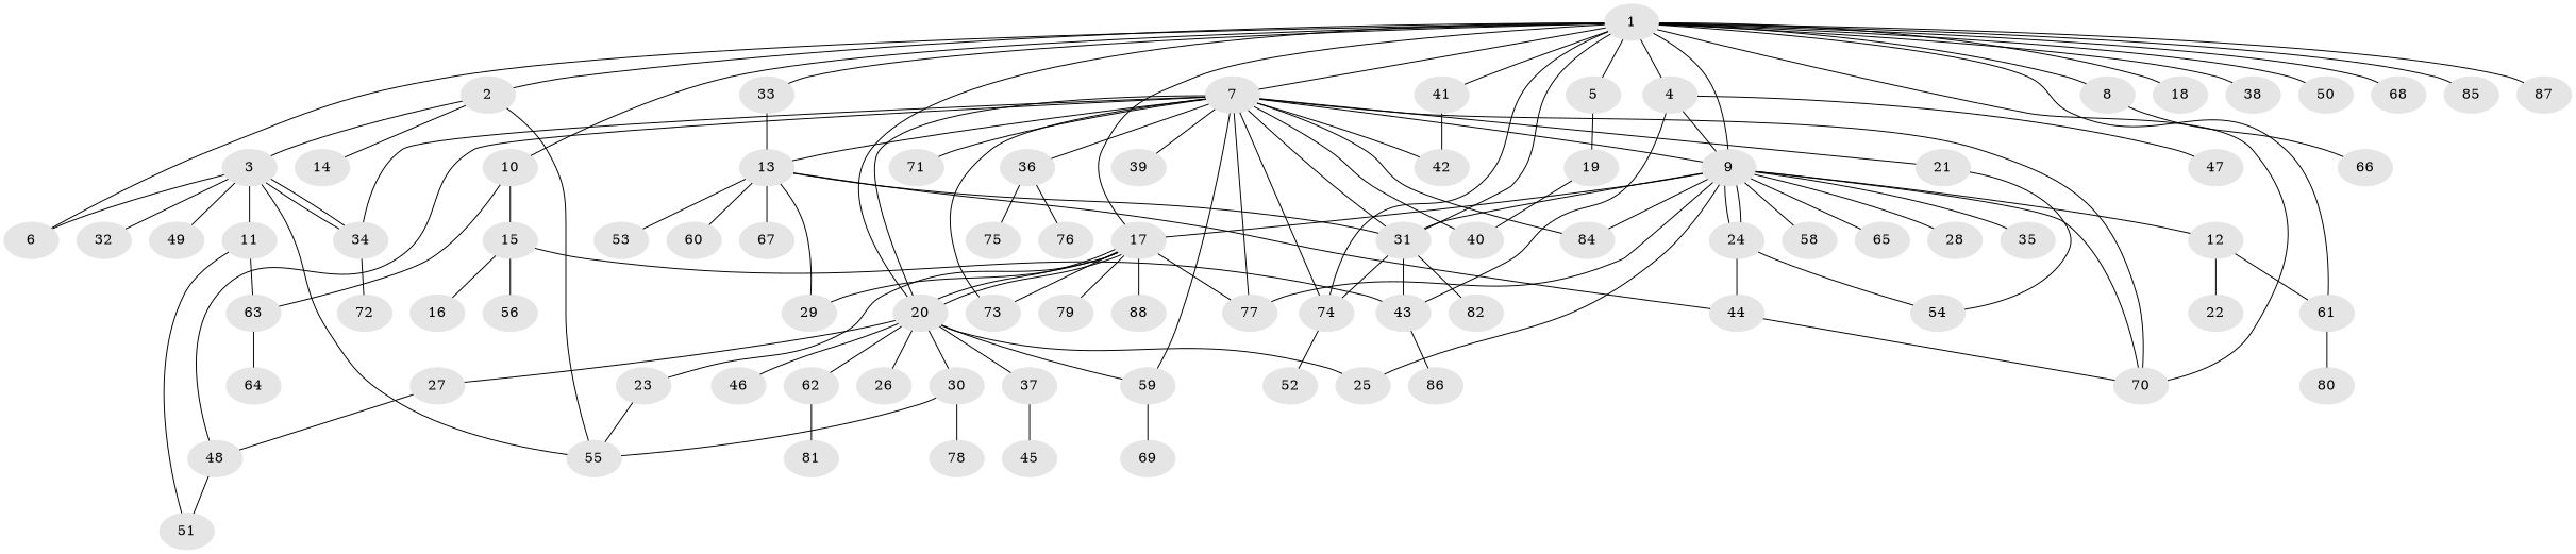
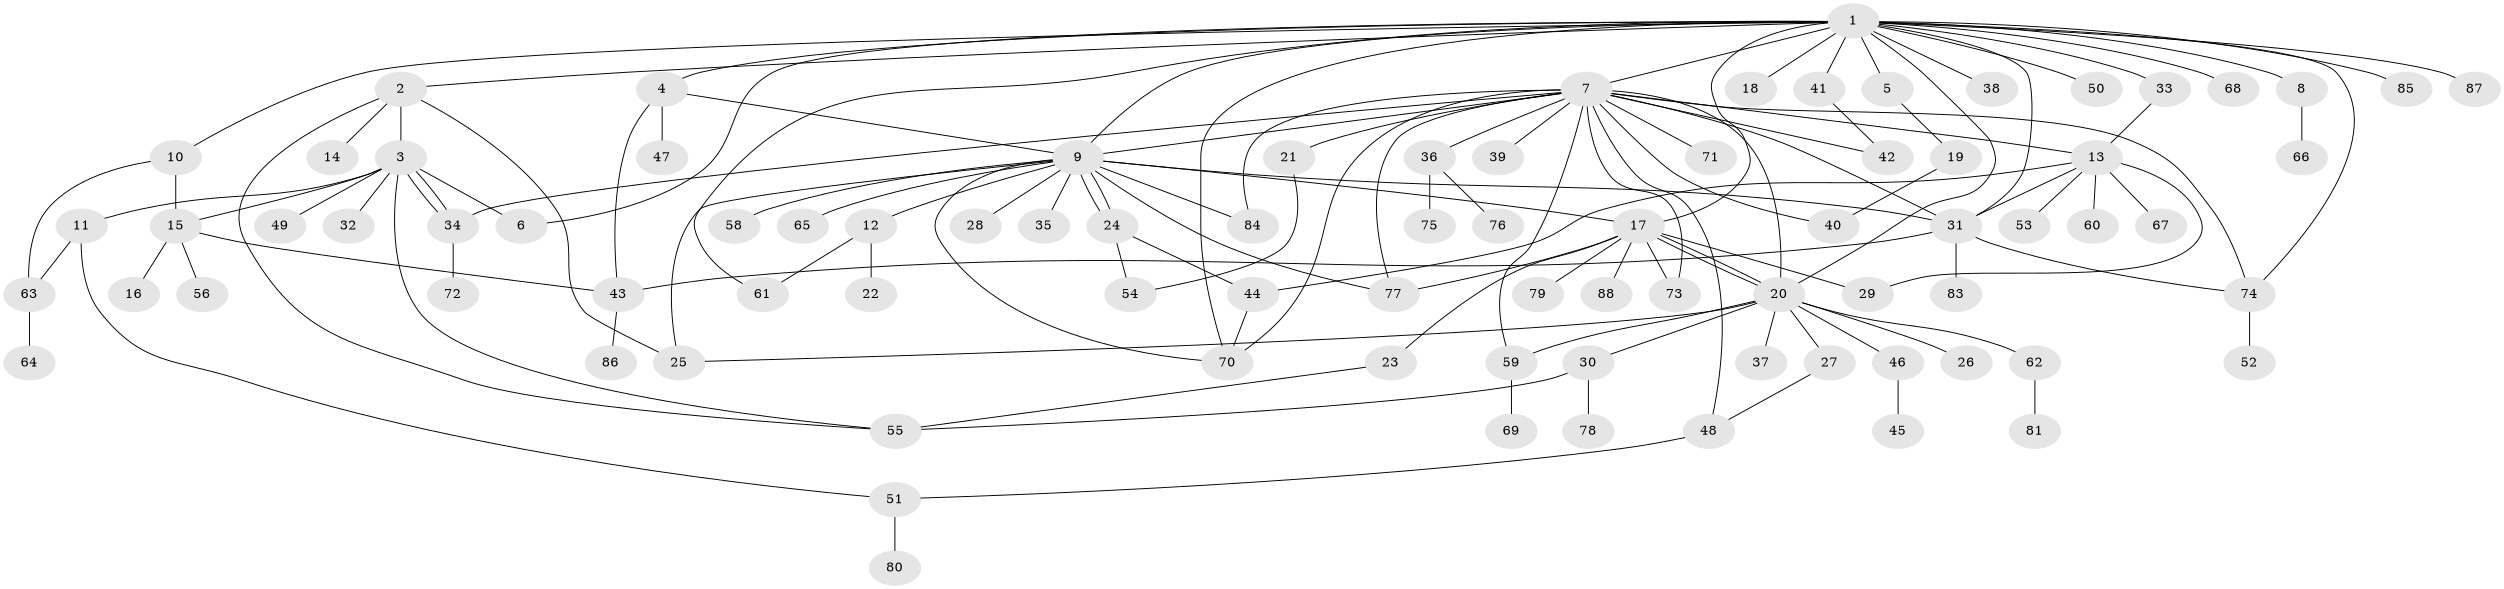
  graph {
    node [color=gray90 style=filled]
    1
    2
    4
    5
    6
    7
    8
    9
    10
    17
    18
    20
    31
    33
    38
    41
    50
    61
    68
    70
    74
    85
    87
    3
    14
    25
    55
    43
    47
    19
    13
    34
    21
    36
    39
    40
    42
    48
    59
    71
    73
    77
    84
    66
    12
    24
    28
    35
    58
    65
    15
    63
    29
    44
    53
    60
    67
    23
    79
    n60 [label=88]
    26
    27
    30
    37
    46
    62
-   82
+   82 [label=83]
    52
    11
    32
    49
    51
    16
    56
    72
    86
    54
    75
    76
    69
    22
    64
    80
    78
    45
    81
    1 -- 2
    1 -- 4
    1 -- 5
    1 -- 6
    1 -- 7
    1 -- 8
    1 -- 9
    1 -- 10
    1 -- 17
    1 -- 18
    1 -- 20
    1 -- 31
    1 -- 33
    1 -- 38
    1 -- 41
    1 -- 50
    1 -- 61
    1 -- 68
    1 -- 70
    1 -- 74
    1 -- 85
    1 -- 87
    2 -- 3
    2 -- 14
+   2 -- 25
    2 -- 55
    4 -- 9
    4 -- 43
    4 -- 47
    5 -- 19
    7 -- 9
    7 -- 20
    7 -- 31
    7 -- 70
    7 -- 74
    7 -- 13
    7 -- 34
    7 -- 21
    7 -- 36
    7 -- 39
    7 -- 40
    7 -- 42
    7 -- 48
    7 -- 59
    7 -- 71
    7 -- 73
    7 -- 77
    7 -- 84
    8 -- 66
    9 -- 17
    9 -- 31
    9 -- 70
    9 -- 25
    9 -- 77
    9 -- 84
    9 -- 12
    9 -- 24
    9 -- 24
    9 -- 28
    9 -- 35
    9 -- 58
    9 -- 65
    10 -- 15
    10 -- 63
    17 -- 20
    17 -- 20
    17 -- 73
    17 -- 77
    17 -- 29
    17 -- 23
    17 -- 79
    17 -- n60
    20 -- 25
    20 -- 59
    20 -- 26
    20 -- 27
    20 -- 30
    20 -- 37
    20 -- 46
    20 -- 62
    31 -- 74
    31 -- 43
    31 -- 82
    33 -- 13
    41 -- 42
    74 -- 52
    3 -- 6
    3 -- 55
    3 -- 34
    3 -- 34
+   3 -- 15
    3 -- 11
    3 -- 32
    3 -- 49
    43 -- 86
    19 -- 40
    13 -- 31
    13 -- 29
    13 -- 44
    13 -- 53
    13 -- 60
    13 -- 67
    34 -- 72
    21 -- 54
    36 -- 75
    36 -- 76
    48 -- 51
    59 -- 69
    12 -- 61
    12 -- 22
    24 -- 44
    24 -- 54
    15 -- 43
    15 -- 16
    15 -- 56
    63 -- 64
    44 -- 70
    23 -- 55
    27 -- 48
    30 -- 55
    30 -- 78
-   37 -- 45
+   46 -- 45
    62 -- 81
    11 -- 63
    11 -- 51
-   61 -- 80
+   51 -- 80
  }
